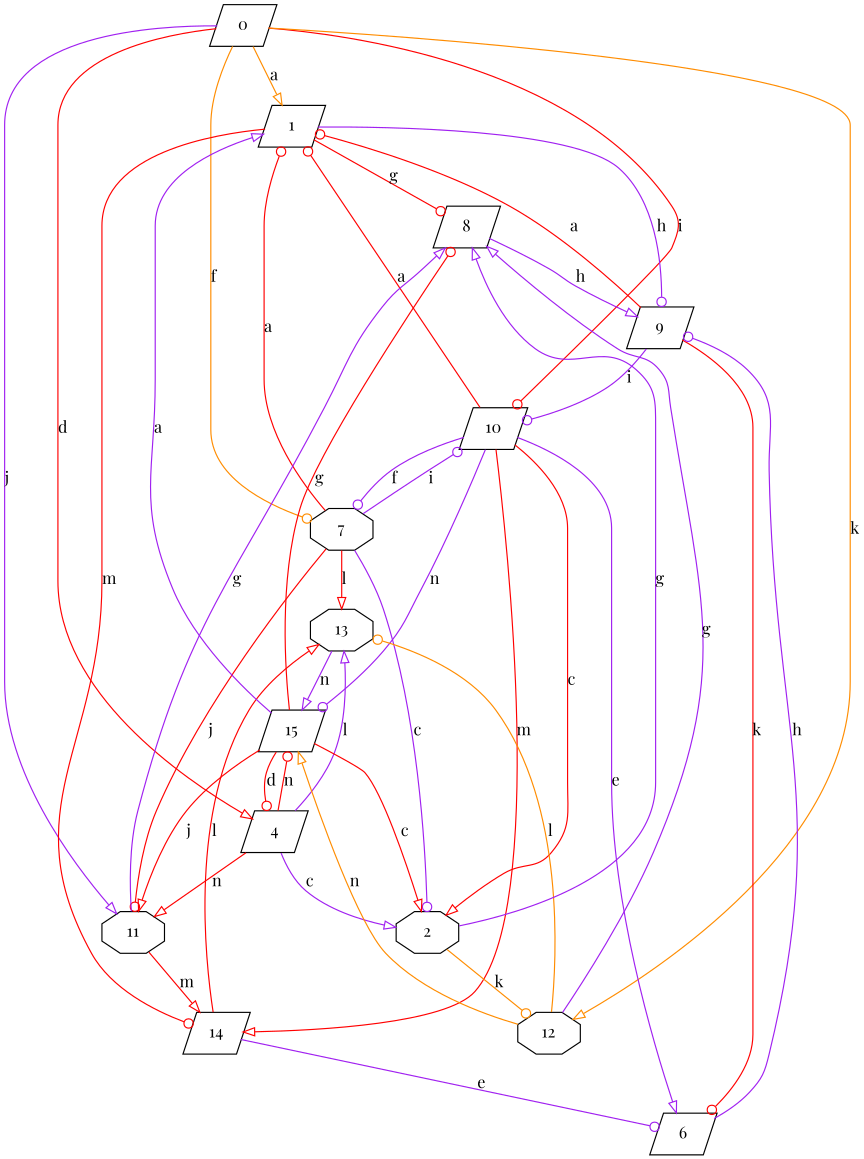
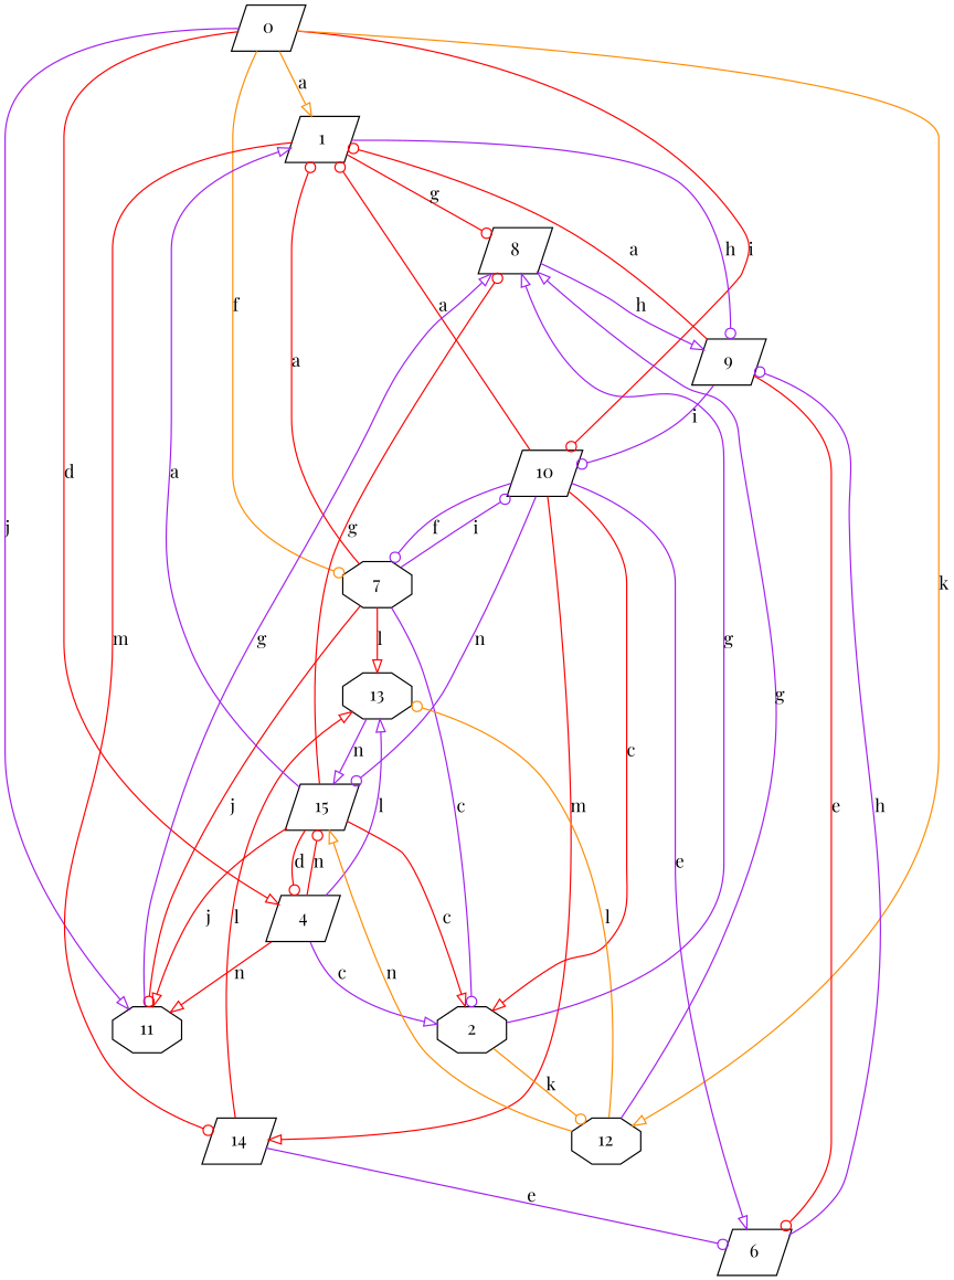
  strict digraph {
    fontname="Playfair Display"
    node [fontname="Playfair Display" shape=parallelogram]
    edge [arrowhead=onormal color=red fontname="Playfair Display"]
    0
    1
    4
    7 [shape=octagon]
    10
    11 [shape=octagon]
    12 [shape=octagon]
    8
    9
    14
    2 [shape=octagon]
    13 [shape=octagon]
    15
    6
    0 -> 1 [color=darkorange label=a]
    0 -> 4 [label=d]
    0 -> 7 [arrowhead=odot color=darkorange label=f]
    0 -> 10 [arrowhead=odot label=i]
    0 -> 11 [color=purple label=j]
    0 -> 12 [color=darkorange label=k]
    1 -> 8 [arrowhead=odot label=g]
    1 -> 9 [arrowhead=odot color=purple label=h]
    1 -> 14 [arrowhead=odot label=m]
    4 -> 11 [label=n]
    4 -> 2 [color=purple label=c]
    4 -> 13 [color=purple label=l]
    4 -> 15 [arrowhead=odot label=n]
    7 -> 1 [arrowhead=odot label=a]
    7 -> 10 [arrowhead=odot color=purple label=i]
    7 -> 11 [arrowhead=odot label=j]
    7 -> 2 [arrowhead=odot color=purple label=c]
    7 -> 13 [label=l]
    10 -> 1 [arrowhead=odot label=a]
    10 -> 7 [arrowhead=odot color=purple label=f]
    10 -> 14 [label=m]
    10 -> 2 [label=c]
    10 -> 15 [arrowhead=odot color=purple label=n]
    10 -> 6 [color=purple label=e]
    11 -> 8 [color=purple label=g]
-   11 -> 14 [label=m]
    12 -> 8 [color=purple label=g]
    12 -> 13 [arrowhead=odot color=darkorange label=l]
    12 -> 15 [color=darkorange label=n]
    8 -> 9 [color=purple label=h]
    9 -> 1 [arrowhead=odot label=a]
    9 -> 10 [arrowhead=odot color=purple label=i]
-   9 -> 6 [arrowhead=odot label=k]
+   9 -> 6 [arrowhead=odot label=e]
    14 -> 13 [label=l]
    14 -> 6 [arrowhead=odot color=purple label=e]
    2 -> 12 [arrowhead=odot color=darkorange label=k]
    2 -> 8 [color=purple label=g]
    13 -> 15 [color=purple label=n]
    15 -> 1 [color=purple label=a]
    15 -> 4 [arrowhead=odot label=d]
    15 -> 11 [label=j]
    15 -> 8 [arrowhead=odot label=g]
    15 -> 2 [label=c]
    6 -> 9 [arrowhead=odot color=purple label=h]
  }
